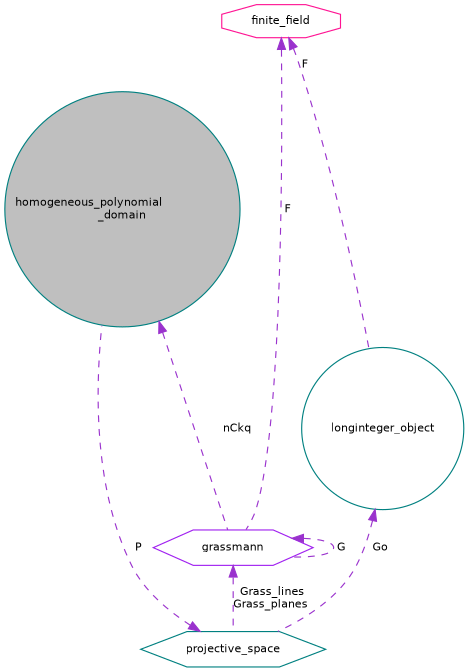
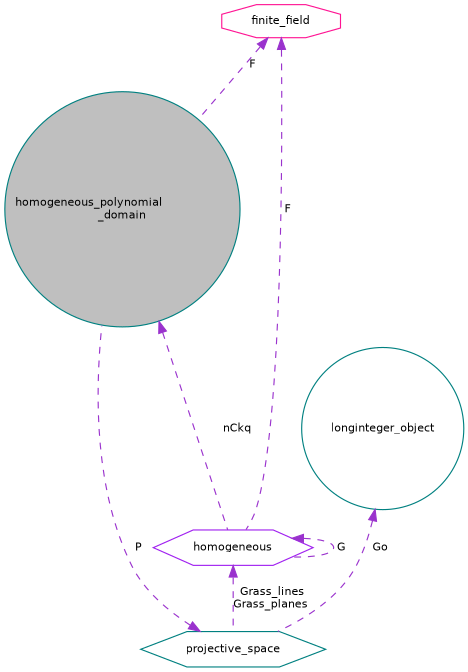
  digraph {
    node [color=teal fillcolor=white fontname=Helvetica fontsize=10 shape=circle style=filled]
    edge [color=darkorchid3 dir=back fontname=Helvetica fontsize=10 labelfontname=Helvetica labelfontsize=10 style=dashed]
    n1 [fillcolor=grey75 fontcolor=black height=0.2 label="homogeneous_polynomial\l_domain" width=0.4]
-   n2 [color=purple height=0.2 label=grassmann shape=hexagon width=0.4]
+   n2 [color=purple height=0.2 label=homogeneous shape=hexagon width=0.4]
    n3 [height=0.2 label=projective_space shape=hexagon width=0.4]
    n4 [height=0.2 label=longinteger_object width=0.4]
    n5 [color=deeppink height=0.2 label=finite_field shape=octagon width=0.4]
    n1 -> n2 [label=" nCkq"]
    n2 -> n2 [label=" G"]
    n2 -> n3 [label=" Grass_lines\nGrass_planes"]
    n3 -> n1 [label=" P"]
    n4 -> n3 [label=" Go"]
-   n5 -> n4 [label=" F"]
+   n5 -> n1 [label=" F"]
    n5 -> n2 [label=" F"]
  }
